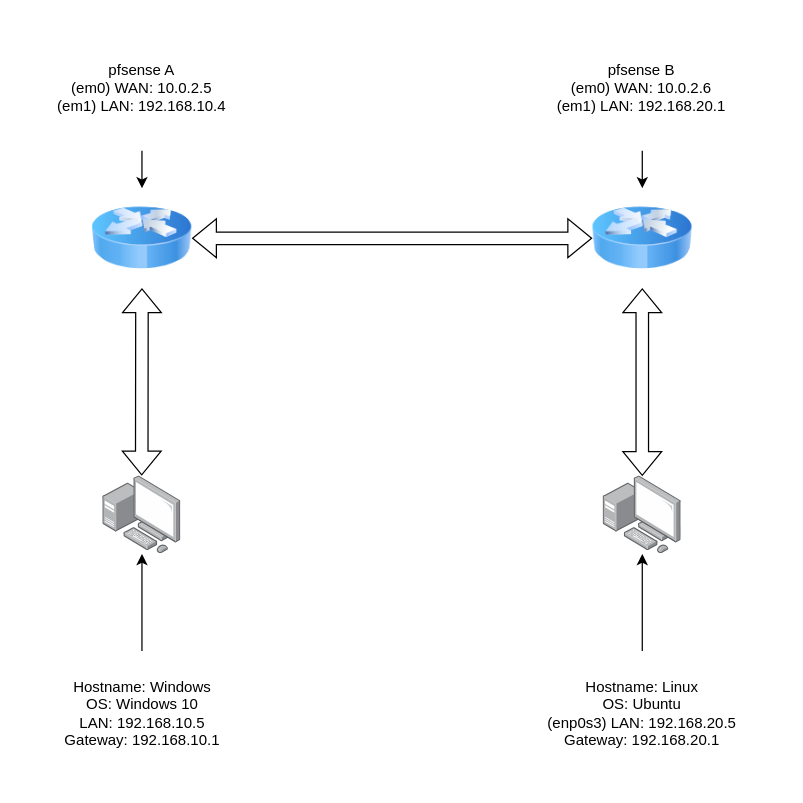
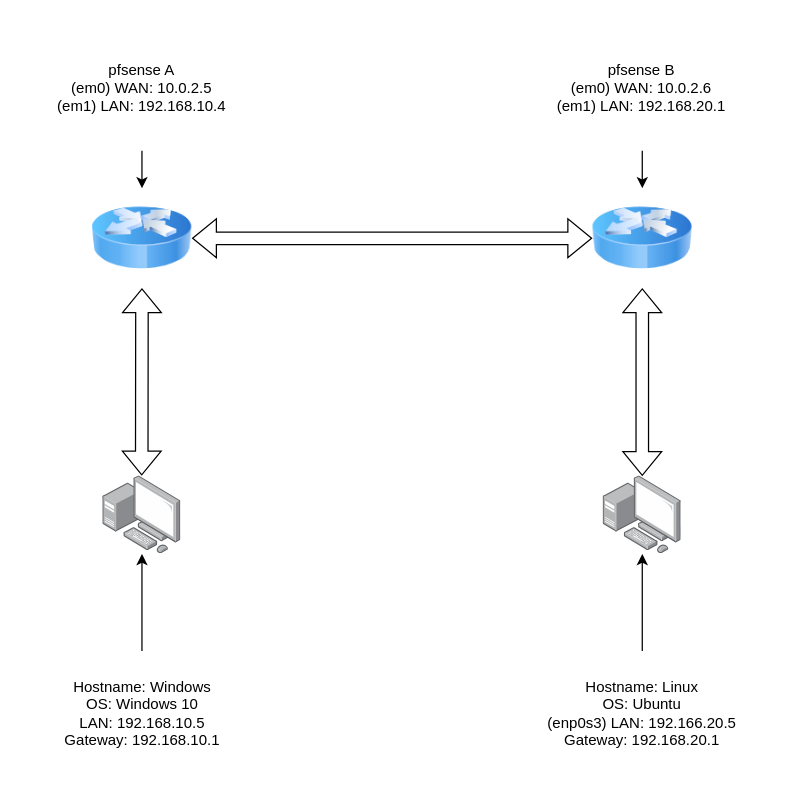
  <mxCell id="0" />
  <mxCell id="1" parent="0" />
  <mxCell id="2" value="" style="image;html=1;image=img/lib/clip_art/networking/Router_Icon_128x128.png" parent="1" vertex="1"><mxGeometry x="73" y="150" width="80" height="80" as="geometry" /></mxCell>
  <mxCell id="3" value="" style="image;html=1;image=img/lib/clip_art/networking/Router_Icon_128x128.png" parent="1" vertex="1"><mxGeometry x="473" y="150" width="80" height="80" as="geometry" /></mxCell>
  <mxCell id="4" value="" style="image;points=[];aspect=fixed;html=1;align=center;shadow=0;dashed=0;image=img/lib/allied_telesis/computer_and_terminals/Personal_Computer_with_Server.svg;" parent="1" vertex="1"><mxGeometry x="81.8" y="380" width="62.4" height="62.4" as="geometry" /></mxCell>
  <mxCell id="5" value="" style="image;points=[];aspect=fixed;html=1;align=center;shadow=0;dashed=0;image=img/lib/allied_telesis/computer_and_terminals/Personal_Computer_with_Server.svg;" parent="1" vertex="1"><mxGeometry x="481.8" y="380" width="62.4" height="62.4" as="geometry" /></mxCell>
  <mxCell id="6" value="" style="shape=flexArrow;endArrow=classic;startArrow=classic;html=1;rounded=0;entryX=0;entryY=0.5;entryDx=0;entryDy=0;exitX=1;exitY=0.5;exitDx=0;exitDy=0;" parent="1" source="2" target="3" edge="1"><mxGeometry width="100" height="100" relative="1" as="geometry"><mxPoint x="163" y="430" as="sourcePoint" /><mxPoint x="263" y="330" as="targetPoint" /></mxGeometry></mxCell>
  <mxCell id="7" value="" style="shape=flexArrow;endArrow=classic;startArrow=classic;html=1;rounded=0;entryX=0.5;entryY=1;entryDx=0;entryDy=0;" parent="1" source="5" target="3" edge="1"><mxGeometry width="100" height="100" relative="1" as="geometry"><mxPoint x="163" y="430" as="sourcePoint" /><mxPoint x="263" y="330" as="targetPoint" /></mxGeometry></mxCell>
  <mxCell id="8" value="" style="shape=flexArrow;endArrow=classic;startArrow=classic;html=1;rounded=0;entryX=0.5;entryY=1;entryDx=0;entryDy=0;exitX=0.497;exitY=-0.006;exitDx=0;exitDy=0;exitPerimeter=0;" parent="1" source="4" target="2" edge="1"><mxGeometry width="100" height="100" relative="1" as="geometry"><mxPoint x="163" y="430" as="sourcePoint" /><mxPoint x="263" y="330" as="targetPoint" /></mxGeometry></mxCell>
  <mxCell id="9" style="edgeStyle=orthogonalEdgeStyle;rounded=0;orthogonalLoop=1;jettySize=auto;html=1;" parent="1" source="10" target="2" edge="1"><mxGeometry relative="1" as="geometry" /></mxCell>
  <mxCell id="10" value="pfsense A&lt;br&gt;(em0) WAN: 10.0.2.5&lt;br&gt;(em1) LAN: 192.168.10.4" style="text;html=1;strokeColor=none;fillColor=none;align=center;verticalAlign=middle;whiteSpace=wrap;rounded=0;" parent="1" vertex="1"><mxGeometry x="33" y="20" width="160" height="100" as="geometry" /></mxCell>
  <mxCell id="11" style="edgeStyle=orthogonalEdgeStyle;rounded=0;orthogonalLoop=1;jettySize=auto;html=1;" parent="1" source="12" target="3" edge="1"><mxGeometry relative="1" as="geometry" /></mxCell>
  <mxCell id="12" value="pfsense B&lt;br&gt;(em0) WAN: 10.0.2.6&lt;br&gt;(em1) LAN: 192.168.20.1" style="text;html=1;strokeColor=none;fillColor=none;align=center;verticalAlign=middle;whiteSpace=wrap;rounded=0;" parent="1" vertex="1"><mxGeometry x="437.4" y="20" width="151.2" height="100" as="geometry" /></mxCell>
  <mxCell id="13" style="edgeStyle=orthogonalEdgeStyle;rounded=0;orthogonalLoop=1;jettySize=auto;html=1;" parent="1" source="14" target="4" edge="1"><mxGeometry relative="1" as="geometry" /></mxCell>
  <mxCell id="14" value="Hostname: Windows&lt;br&gt;OS: Windows 10&lt;br&gt;LAN: 192.168.10.5&lt;br&gt;Gateway: 192.168.10.1" style="text;html=1;strokeColor=none;fillColor=none;align=center;verticalAlign=middle;whiteSpace=wrap;rounded=0;" parent="1" vertex="1"><mxGeometry x="20.5" y="520" width="185" height="100" as="geometry" /></mxCell>
  <mxCell id="15" style="edgeStyle=orthogonalEdgeStyle;rounded=0;orthogonalLoop=1;jettySize=auto;html=1;" parent="1" source="16" target="5" edge="1"><mxGeometry relative="1" as="geometry" /></mxCell>
- <mxCell id="16" value="Hostname: Linux&lt;br&gt;OS: Ubuntu&lt;br&gt;(enp0s3) LAN: 192.168.20.5&lt;br&gt;Gateway: 192.168.20.1" style="text;html=1;strokeColor=none;fillColor=none;align=center;verticalAlign=middle;whiteSpace=wrap;rounded=0;" parent="1" vertex="1"><mxGeometry x="406.1" y="520" width="213.8" height="100" as="geometry" /></mxCell>
+ <mxCell id="16" value="Hostname: Linux&lt;br&gt;OS: Ubuntu&lt;br&gt;(enp0s3) LAN: 192.166.20.5&lt;br&gt;Gateway: 192.168.20.1" style="text;html=1;strokeColor=none;fillColor=none;align=center;verticalAlign=middle;whiteSpace=wrap;rounded=0;" parent="1" vertex="1"><mxGeometry x="406.1" y="520" width="213.8" height="100" as="geometry" /></mxCell>
